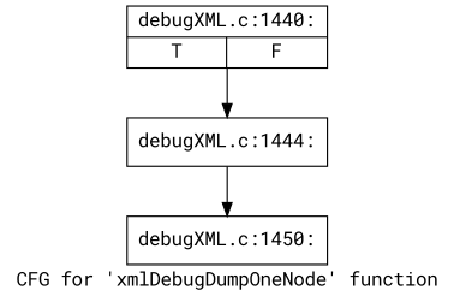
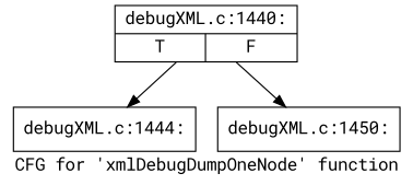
  digraph {
    fontname="Roboto Mono"
    label="CFG for 'xmlDebugDumpOneNode' function"
    node [fontname="Roboto Mono" shape=record]
    edge [fontname="Roboto Mono"]
    n1 [label="{debugXML.c:1440:|{<s0>T|<s1>F}}"]
    n2 [label="{debugXML.c:1444:}"]
    n3 [label="{debugXML.c:1450:}"]
    n1 -> n2
-   n2 -> n3
+   n1 -> n3
  }
